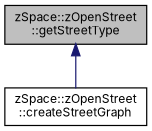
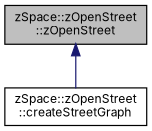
  digraph {
    rankdir=TB
    fontname=Inter
    node [color=black fontname=Inter fontsize=10 shape=record style=filled]
-   n1 [fillcolor=grey75 fontcolor=black height=0.2 label="zSpace::zOpenStreet\l::getStreetType" width=0.4]
+   n1 [fillcolor=grey75 fontcolor=black height=0.2 label="zSpace::zOpenStreet\l::zOpenStreet" width=0.4]
    n2 [fillcolor=white height=0.2 label="zSpace::zOpenStreet\l::createStreetGraph" width=0.4]
    n1 -> n2 [color=midnightblue dir=back fontname=Inter fontsize=10 labelfontname=Helvetica labelfontsize=10 style=solid]
  }
